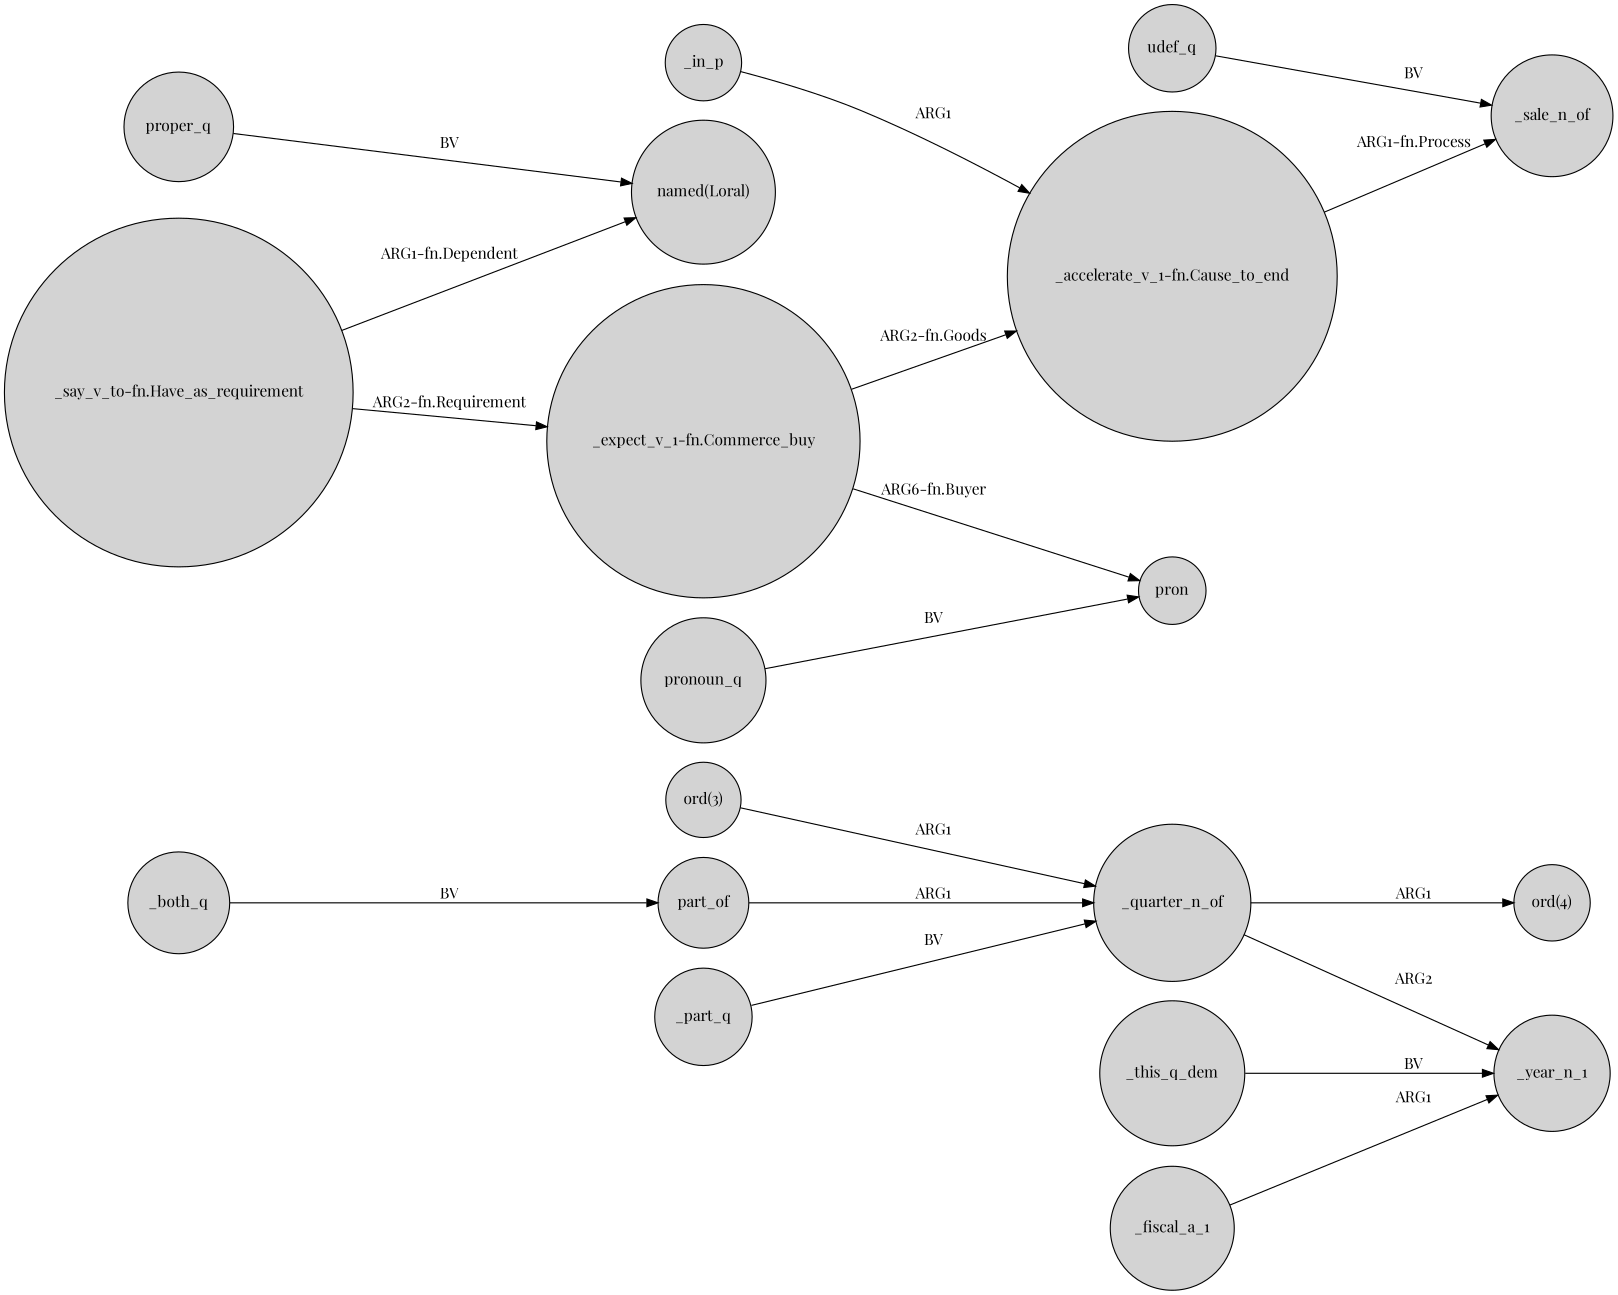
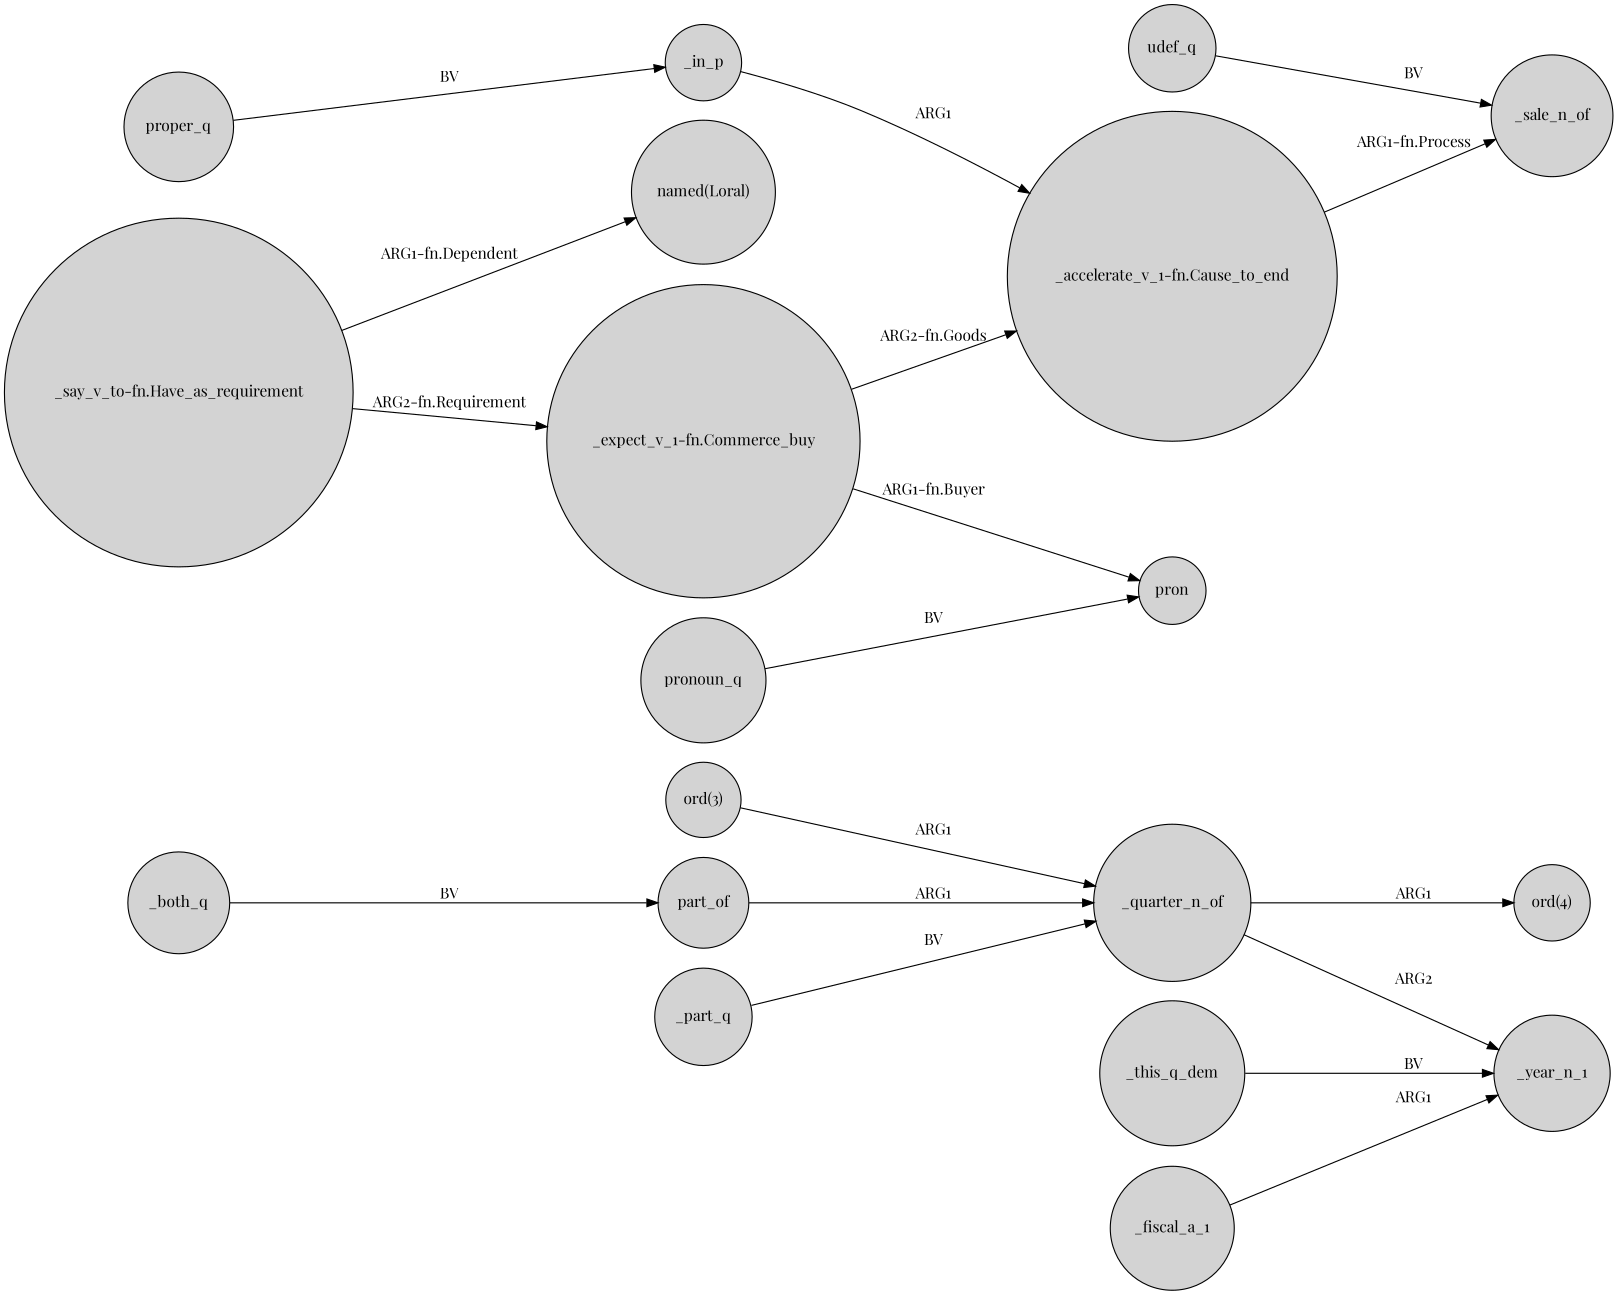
  digraph {
    fontname="Playfair Display"
    rankdir=LR
    node [fontname="Playfair Display" shape=circle style=filled]
    edge [fontname="Playfair Display"]
    "ord(3)"
    _quarter_n_of
    _year_n_1
    "ord(4)"
    _both_q
    part_of
    proper_q
    "named(Loral)"
    udef_q
    _sale_n_of
    "_expect_v_1-fn.Commerce_buy"
    "_accelerate_v_1-fn.Cause_to_end"
    pron
    n14 [label=_part_q]
    _in_p
    "_say_v_to-fn.Have_as_requirement"
    _this_q_dem
    _fiscal_a_1
    pronoun_q
    "ord(3)" -> _quarter_n_of [label=ARG1]
    _quarter_n_of -> _year_n_1 [label=ARG2]
    _quarter_n_of -> "ord(4)" [label=ARG1]
    _both_q -> part_of [label=BV]
    part_of -> _quarter_n_of [label=ARG1]
-   proper_q -> "named(Loral)" [label=BV]
+   proper_q -> _in_p [label=BV]
    udef_q -> _sale_n_of [label=BV]
    "_expect_v_1-fn.Commerce_buy" -> "_accelerate_v_1-fn.Cause_to_end" [label="ARG2-fn.Goods"]
-   "_expect_v_1-fn.Commerce_buy" -> pron [label="ARG6-fn.Buyer"]
+   "_expect_v_1-fn.Commerce_buy" -> pron [label="ARG1-fn.Buyer"]
    "_accelerate_v_1-fn.Cause_to_end" -> _sale_n_of [label="ARG1-fn.Process"]
    n14 -> _quarter_n_of [label=BV]
    _in_p -> "_accelerate_v_1-fn.Cause_to_end" [label=ARG1]
    "_say_v_to-fn.Have_as_requirement" -> "named(Loral)" [label="ARG1-fn.Dependent"]
    "_say_v_to-fn.Have_as_requirement" -> "_expect_v_1-fn.Commerce_buy" [label="ARG2-fn.Requirement"]
    _this_q_dem -> _year_n_1 [label=BV]
    _fiscal_a_1 -> _year_n_1 [label=ARG1]
    pronoun_q -> pron [label=BV]
  }
